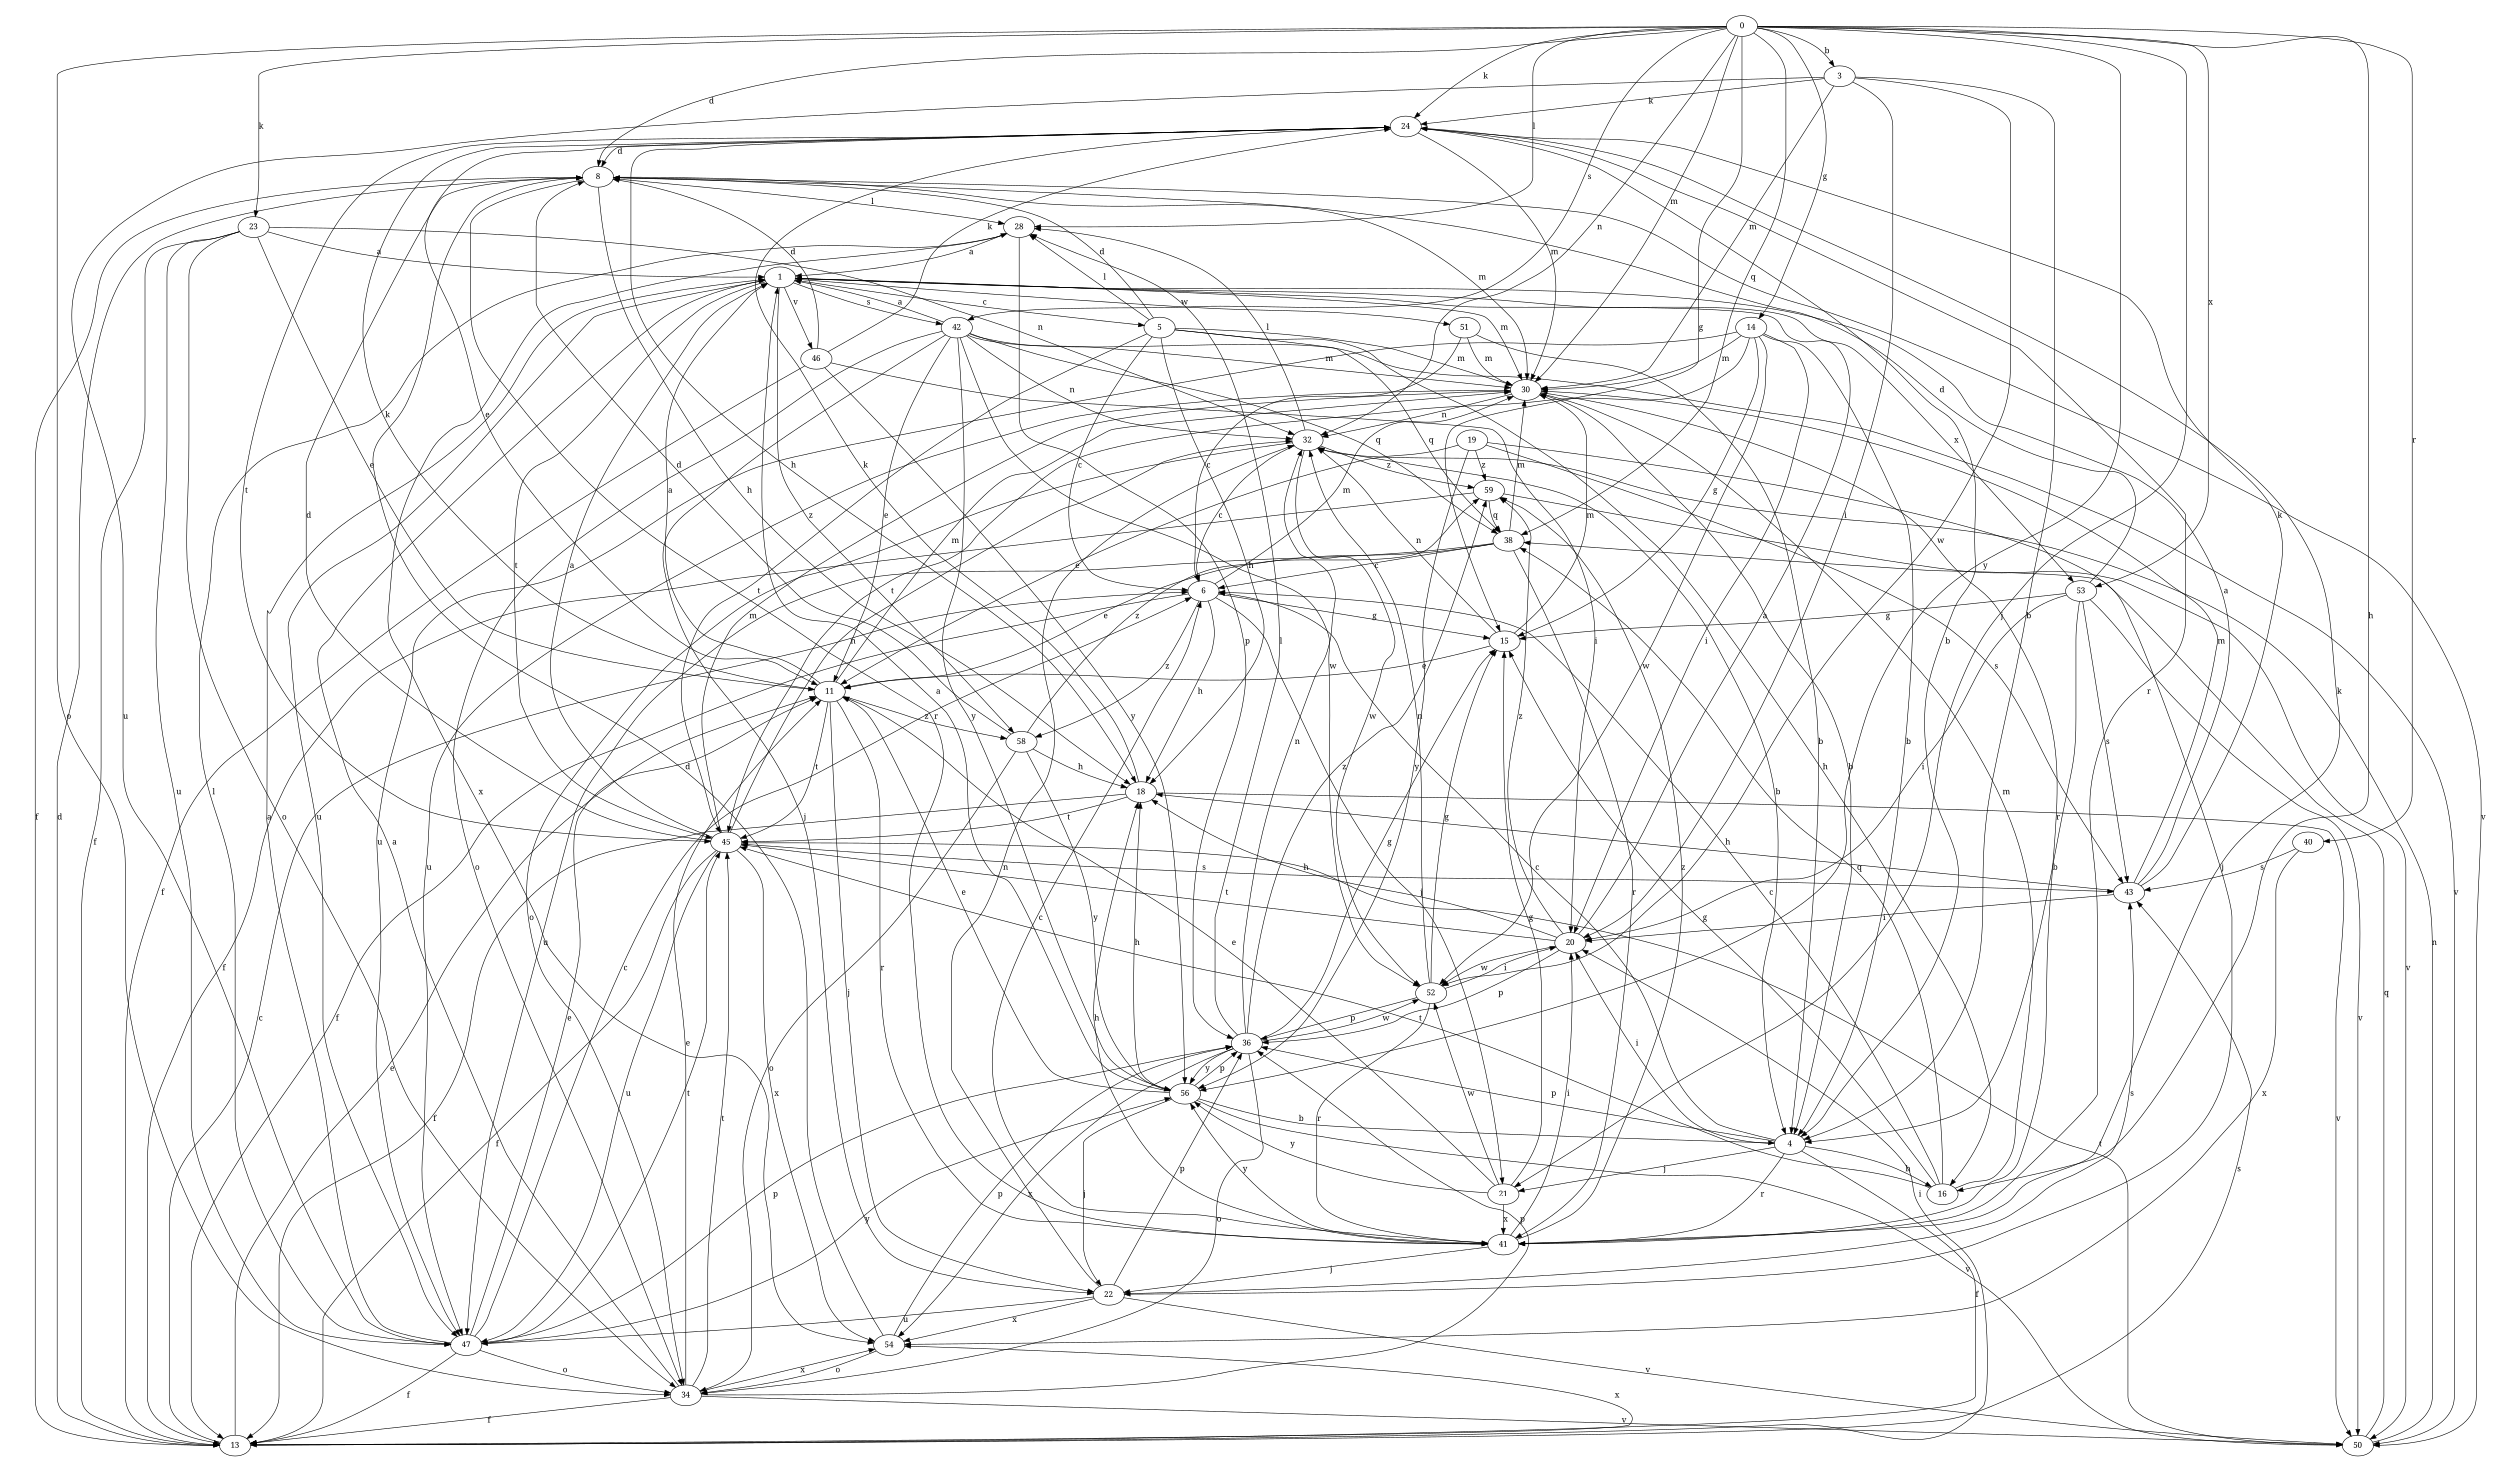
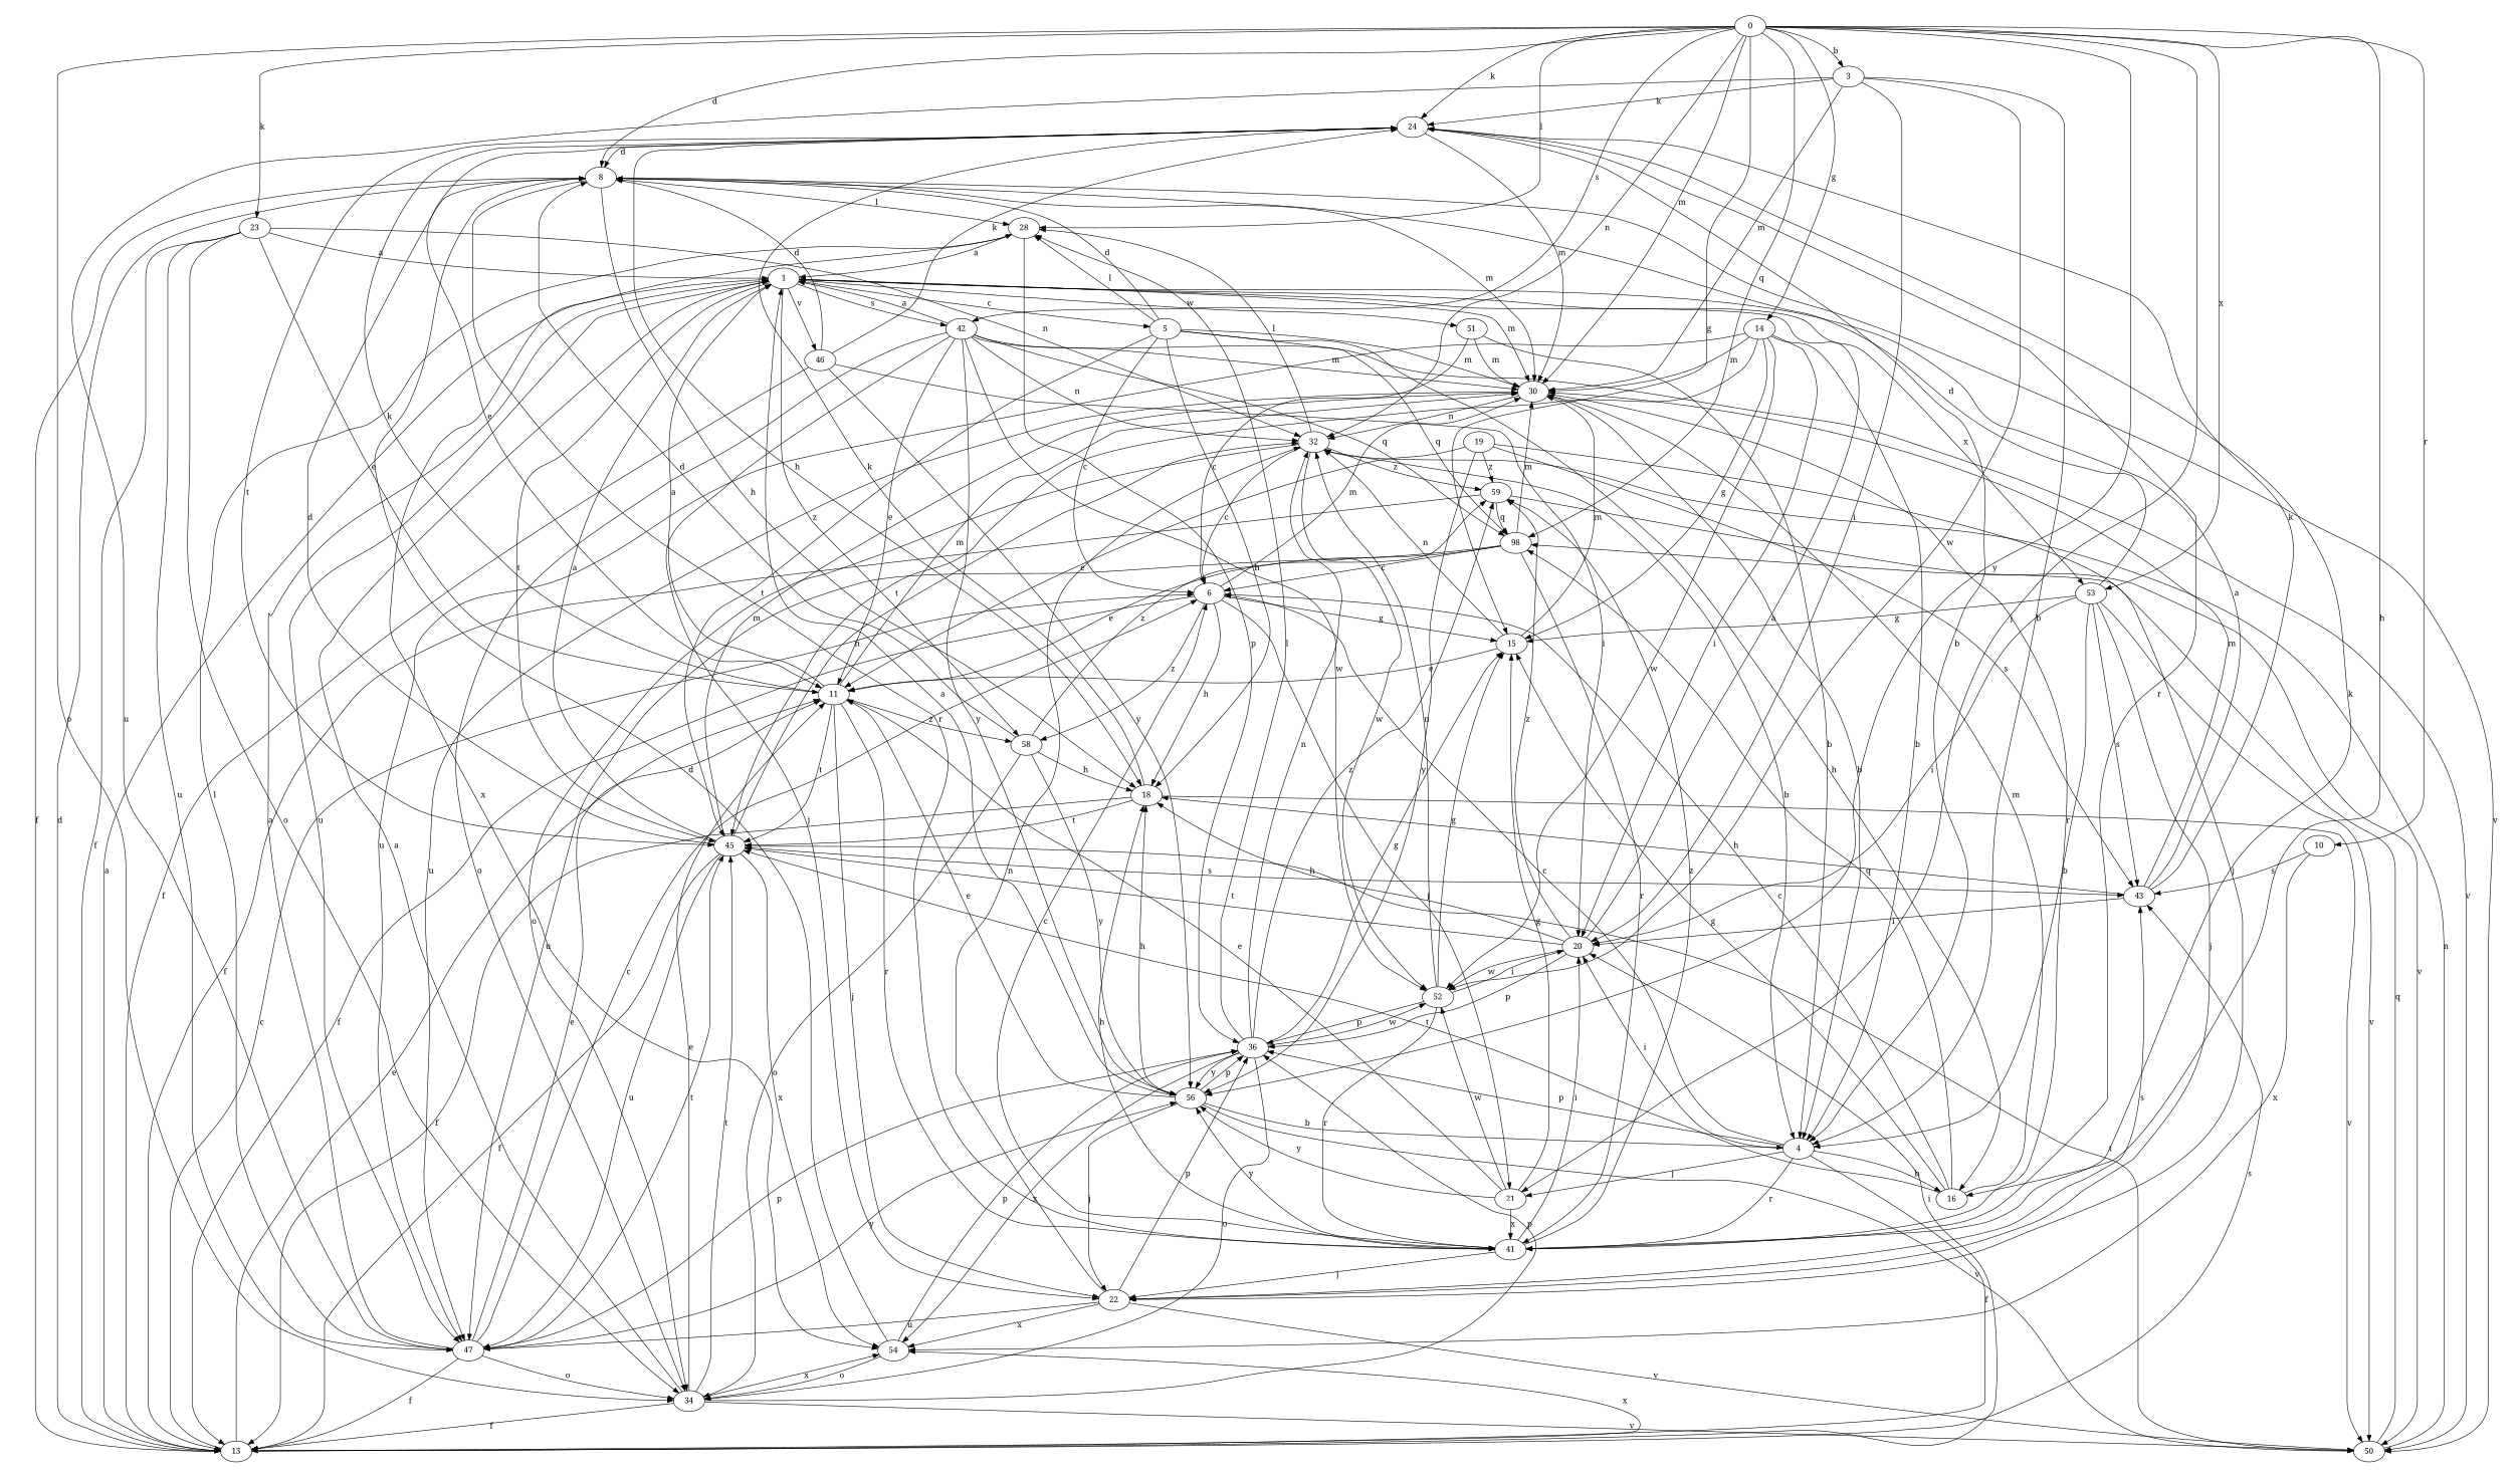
  strict digraph {
    fontname="Noto Serif"
    node [fontname="Noto Serif"]
    edge [fontname="Noto Serif"]
    0
    3
    8
    14
    15
    16
    21
    23
    24
    28
    30
    32
    34
-   38
-   40
+   38 [label=98]
+   40 [label=10]
    42
    53
    56
    47
    4
    20
    52
    13
    41
    18
    50
    45
    11
    6
    1
    36
    54
    59
    43
    22
    5
    n37 [label=46]
    51
    58
    19
    0 -> 3 [label=b]
    0 -> 8 [label=d]
    0 -> 14 [label=g]
    0 -> 15 [label=g]
    0 -> 16 [label=h]
    0 -> 21 [label=j]
    0 -> 23 [label=k]
    0 -> 24 [label=k]
    0 -> 28 [label=l]
    0 -> 30 [label=m]
    0 -> 32 [label=n]
    0 -> 34 [label=o]
    0 -> 38 [label=q]
    0 -> 40 [label=r]
    0 -> 42 [label=s]
    0 -> 53 [label=x]
    0 -> 56 [label=y]
    3 -> 24 [label=k]
    3 -> 30 [label=m]
    3 -> 47 [label=u]
    3 -> 4 [label=b]
    3 -> 20 [label=i]
    3 -> 52 [label=w]
    8 -> 28 [label=l]
    8 -> 30 [label=m]
    8 -> 13 [label=f]
    8 -> 41 [label=r]
    8 -> 18 [label=h]
    8 -> 50 [label=v]
    14 -> 15 [label=g]
    14 -> 30 [label=m]
    14 -> 47 [label=u]
    14 -> 4 [label=b]
    14 -> 20 [label=i]
    14 -> 52 [label=w]
    14 -> 45 [label=t]
    15 -> 30 [label=m]
    15 -> 32 [label=n]
    15 -> 11 [label=e]
    16 -> 15 [label=g]
    16 -> 30 [label=m]
    16 -> 38 [label=q]
    16 -> 45 [label=t]
    16 -> 6 [label=c]
    21 -> 15 [label=g]
    21 -> 56 [label=y]
    21 -> 52 [label=w]
    21 -> 41 [label=x]
    21 -> 11 [label=e]
    23 -> 32 [label=n]
    23 -> 34 [label=o]
    23 -> 47 [label=u]
    23 -> 13 [label=f]
    23 -> 11 [label=e]
    23 -> 1 [label=a]
    24 -> 8 [label=d]
    24 -> 30 [label=m]
    24 -> 4 [label=b]
    24 -> 41 [label=r]
    24 -> 18 [label=h]
    24 -> 45 [label=t]
    24 -> 11 [label=e]
    28 -> 1 [label=a]
    28 -> 36 [label=p]
    28 -> 54 [label=x]
    30 -> 32 [label=n]
    30 -> 47 [label=u]
    30 -> 4 [label=b]
    30 -> 41 [label=r]
    32 -> 28 [label=l]
    32 -> 34 [label=o]
    32 -> 4 [label=b]
    32 -> 52 [label=w]
    32 -> 6 [label=c]
    32 -> 59 [label=z]
    34 -> 13 [label=f]
    34 -> 50 [label=v]
    34 -> 45 [label=t]
    34 -> 11 [label=e]
    34 -> 1 [label=a]
    34 -> 36 [label=p]
    34 -> 54 [label=x]
    38 -> 30 [label=m]
    38 -> 47 [label=u]
    38 -> 41 [label=r]
    38 -> 11 [label=e]
    38 -> 6 [label=c]
    40 -> 54 [label=x]
    40 -> 43 [label=s]
    42 -> 30 [label=m]
    42 -> 32 [label=n]
    42 -> 34 [label=o]
    42 -> 38 [label=q]
    42 -> 56 [label=y]
    42 -> 52 [label=w]
    42 -> 50 [label=v]
    42 -> 11 [label=e]
    42 -> 1 [label=a]
    42 -> 22 [label=j]
    53 -> 8 [label=d]
    53 -> 15 [label=g]
    53 -> 4 [label=b]
    53 -> 20 [label=i]
    53 -> 50 [label=v]
    53 -> 43 [label=s]
+   53 -> 22 [label=j]
    56 -> 4 [label=b]
    56 -> 18 [label=h]
    56 -> 50 [label=v]
    56 -> 11 [label=e]
    56 -> 1 [label=a]
    56 -> 36 [label=p]
    56 -> 22 [label=j]
    47 -> 28 [label=l]
    47 -> 34 [label=o]
    47 -> 56 [label=y]
    47 -> 13 [label=f]
    47 -> 45 [label=t]
    47 -> 11 [label=e]
    47 -> 6 [label=c]
    47 -> 1 [label=a]
    47 -> 36 [label=p]
    4 -> 16 [label=h]
    4 -> 21 [label=j]
    4 -> 20 [label=i]
    4 -> 13 [label=f]
    4 -> 41 [label=r]
    4 -> 6 [label=c]
    4 -> 36 [label=p]
    20 -> 52 [label=w]
    20 -> 18 [label=h]
    20 -> 45 [label=t]
    20 -> 1 [label=a]
    20 -> 36 [label=p]
    20 -> 59 [label=z]
    52 -> 15 [label=g]
    52 -> 32 [label=n]
    52 -> 20 [label=i]
    52 -> 41 [label=r]
    52 -> 36 [label=p]
    13 -> 8 [label=d]
    13 -> 20 [label=i]
    13 -> 11 [label=e]
    13 -> 6 [label=c]
+   13 -> 1 [label=a]
    13 -> 54 [label=x]
    13 -> 43 [label=s]
    41 -> 24 [label=k]
    41 -> 56 [label=y]
    41 -> 20 [label=i]
    41 -> 18 [label=h]
    41 -> 6 [label=c]
    41 -> 59 [label=z]
    41 -> 22 [label=j]
    18 -> 24 [label=k]
    18 -> 13 [label=f]
    18 -> 50 [label=v]
    18 -> 45 [label=t]
    50 -> 32 [label=n]
    50 -> 38 [label=q]
    50 -> 45 [label=t]
    45 -> 8 [label=d]
    45 -> 30 [label=m]
    45 -> 32 [label=n]
    45 -> 47 [label=u]
    45 -> 13 [label=f]
    45 -> 1 [label=a]
    45 -> 54 [label=x]
    45 -> 43 [label=s]
    11 -> 24 [label=k]
    11 -> 30 [label=m]
    11 -> 41 [label=r]
    11 -> 45 [label=t]
    11 -> 1 [label=a]
    11 -> 22 [label=j]
    11 -> 58 [label=z]
    6 -> 15 [label=g]
    6 -> 21 [label=j]
    6 -> 30 [label=m]
    6 -> 13 [label=f]
    6 -> 18 [label=h]
    6 -> 58 [label=z]
    1 -> 30 [label=m]
    1 -> 42 [label=s]
    1 -> 53 [label=x]
    1 -> 47 [label=u]
    1 -> 45 [label=t]
    1 -> 5 [label=c]
    1 -> n37 [label=v]
    1 -> 51 [label=w]
    1 -> 58 [label=z]
    36 -> 15 [label=g]
    36 -> 28 [label=l]
    36 -> 32 [label=n]
    36 -> 34 [label=o]
    36 -> 56 [label=y]
    36 -> 52 [label=w]
    36 -> 54 [label=x]
    36 -> 59 [label=z]
    54 -> 8 [label=d]
    54 -> 34 [label=o]
    54 -> 36 [label=p]
    59 -> 38 [label=q]
    59 -> 13 [label=f]
    59 -> 50 [label=v]
    43 -> 24 [label=k]
    43 -> 30 [label=m]
    43 -> 20 [label=i]
    43 -> 18 [label=h]
    43 -> 1 [label=a]
    22 -> 32 [label=n]
    22 -> 47 [label=u]
    22 -> 50 [label=v]
    22 -> 36 [label=p]
    22 -> 54 [label=x]
    22 -> 43 [label=s]
    5 -> 8 [label=d]
    5 -> 16 [label=h]
    5 -> 28 [label=l]
    5 -> 30 [label=m]
    5 -> 38 [label=q]
    5 -> 18 [label=h]
    5 -> 45 [label=t]
    5 -> 6 [label=c]
    n37 -> 8 [label=d]
    n37 -> 24 [label=k]
    n37 -> 56 [label=y]
    n37 -> 20 [label=i]
    n37 -> 13 [label=f]
    51 -> 30 [label=m]
    51 -> 4 [label=b]
    51 -> 6 [label=c]
    58 -> 8 [label=d]
    58 -> 34 [label=o]
    58 -> 56 [label=y]
    58 -> 18 [label=h]
    58 -> 59 [label=z]
    19 -> 56 [label=y]
    19 -> 11 [label=e]
    19 -> 59 [label=z]
    19 -> 43 [label=s]
    19 -> 22 [label=j]
  }
